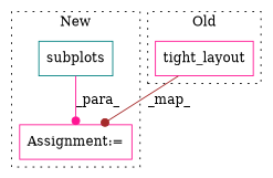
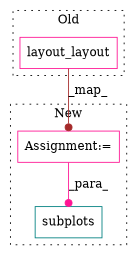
  digraph {
    node [a=32 color=deeppink shape=box]
    edge [arrowhead=dot]
    n1 [color=teal l=10 label=subplots s=650]
    n2 [a=7 l=2 label="Assignment:=" s=630]
-   n3 [l=14 label=tight_layout s=2123]
+   n3 [l=14 label=layout_layout s=2123]
    subgraph cluster_1 {
      label=New
      style=dotted
      n1
      n2
    }
    subgraph cluster_2 {
      label=Old
      style=dotted
      n3
    }
-   n1 -> n2 [color=deeppink label=_para_]
+   n2 -> n1 [color=deeppink label=_para_]
    n3 -> n2 [color=brown label=_map_]
  }
